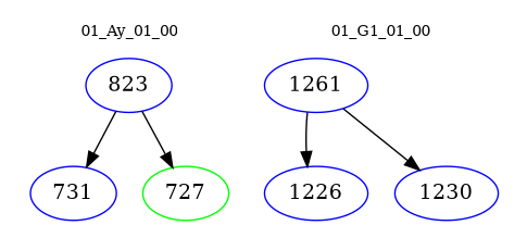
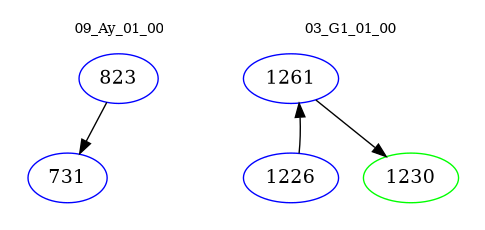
  digraph {
    fontname="DejaVu Serif"
    node [color=blue fontname="DejaVu Serif"]
    edge [color=black fontname="DejaVu Serif"]
    n1 [label=823]
    n2 [label=731]
-   n3 [color=green label=727]
    n4 [label=1261]
    n5 [label=1226]
-   n6 [label=1230]
+   n6 [color=green label=1230]
    subgraph cluster_1 {
      color=white
      fontsize=10
-     label="01_Ay_01_00"
+     label="09_Ay_01_00"
      n1
      n2
-     n3
    }
    subgraph cluster_2 {
      color=white
      fontsize=10
-     label="01_G1_01_00"
+     label="03_G1_01_00"
      n4
      n5
      n6
    }
    n1 -> n2
-   n1 -> n3
-   n4 -> n5
+   n5 -> n4
    n4 -> n6
  }
